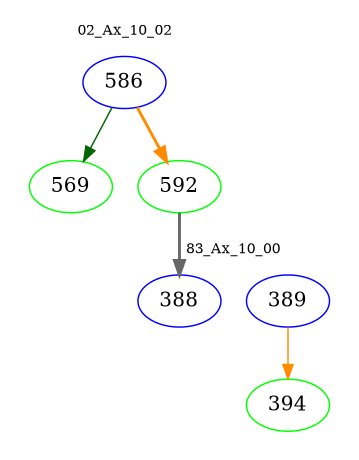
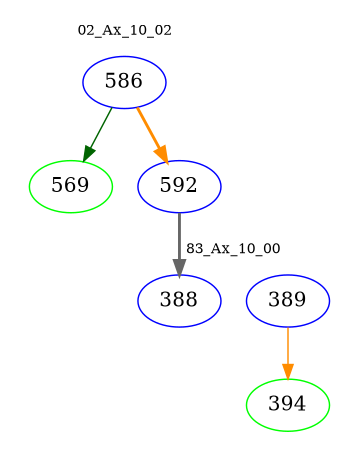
  digraph {
    node [color=blue]
    edge [color=darkorange style=solid]
    n1 [label=586]
    n2 [color=green label=569]
-   n3 [color=green label=592]
+   n3 [label=592]
    n4 [label=389]
    n5 [label=388]
    n6 [color=green label=394]
    subgraph cluster_1 {
      color=white
      fontsize=10
      label="02_Ax_10_02"
      n1
      n2
      n3
    }
    subgraph cluster_2 {
      color=white
      fontsize=10
      label="83_Ax_10_00"
      n4
      n5
      n6
    }
    n1 -> n2 [color=darkgreen]
    n1 -> n3 [style=bold]
    n3 -> n5 [color=gray40 style=bold]
    n4 -> n6
  }
